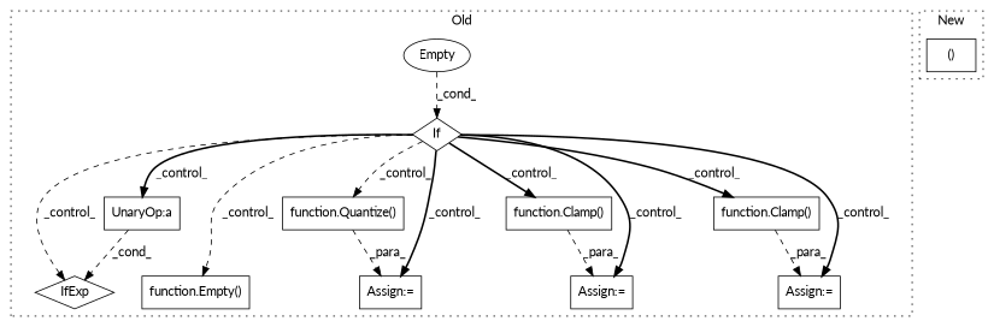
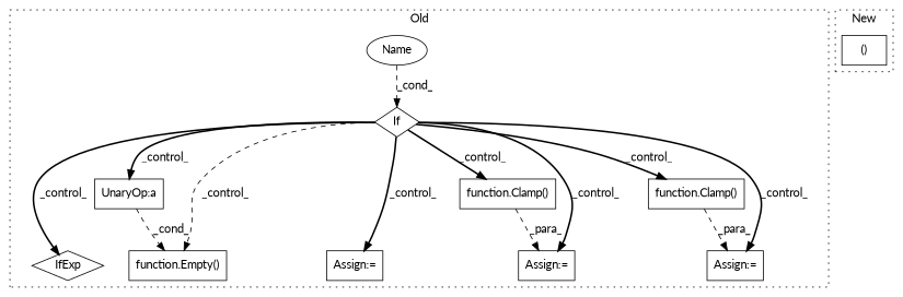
  digraph {
    fontname=Lato
    node [a=75 fontname=Lato l=3 shape=box]
    edge [fontname=Lato style=dashed]
-   n1 [l=66 label="function.Quantize()" s=8304]
    n2 [a=96 l="3,14" label=If s="8259,8274" shape=diamond]
    n3 [l=30 label="function.Clamp()" s=8823]
    n4 [a=61 l=8 label="UnaryOp:a" s=8413]
    n5 [l=52 label="function.Clamp()" s=8470]
    n6 [a=51 l="4,6" label=IfExp s="8409,8421" shape=diamond]
    n7 [l=7 label="function.Empty()" s=8749]
-   n8 [a=87 l=12 label=Empty s=8262 shape=ellipse]
+   n8 [a=87 l=12 label=Name s=8262 shape=ellipse]
    n9 [a=68 label="Assign:=" s=8467]
    n10 [a=68 label="Assign:=" s=8820]
    n11 [a=68 label="Assign:=" s=8301]
    n12 [a=54 l=12 label="()" s=10044]
    subgraph cluster_1 {
      label=Old
      style=dotted
-     n1
      n2
      n3
      n4
      n5
      n6
      n7
      n8
      n9
      n10
      n11
    }
    subgraph cluster_2 {
      label=New
      style=dotted
      n12
    }
-   n1 -> n11 [label=_para_]
-   n2 -> n1 [label=_control_]
    n2 -> n3 [label=_control_ style=bold]
    n2 -> n4 [label=_control_ style=bold]
    n2 -> n5 [label=_control_ style=bold]
-   n2 -> n6 [label=_control_]
+   n2 -> n6 [label=_control_ style=bold]
    n2 -> n7 [label=_control_]
    n2 -> n9 [label=_control_ style=bold]
    n2 -> n10 [label=_control_ style=bold]
    n2 -> n11 [label=_control_ style=bold]
    n3 -> n10 [label=_para_]
-   n4 -> n6 [label=_cond_]
+   n4 -> n7 [label=_cond_]
    n5 -> n9 [label=_para_]
    n8 -> n2 [label=_cond_]
  }
